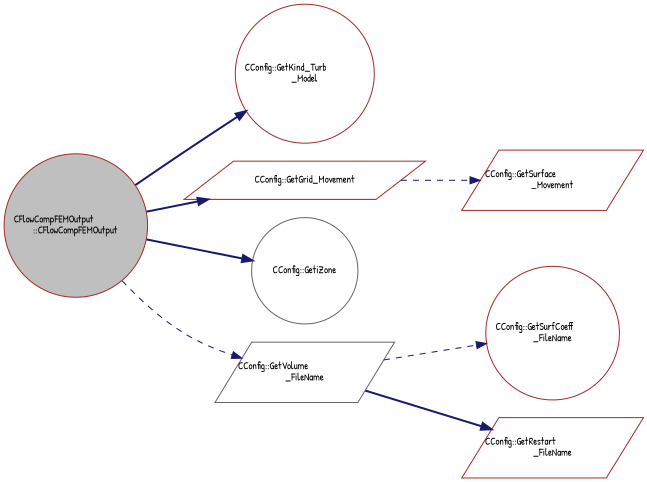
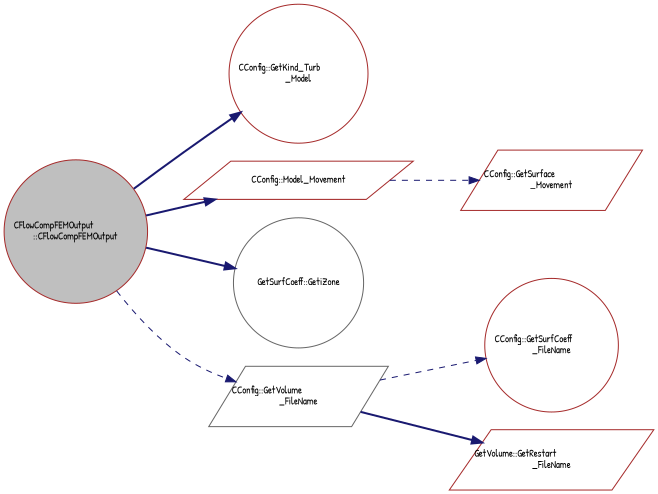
  digraph {
    fontname="Patrick Hand"
    rankdir=LR
    node [color=brown fillcolor=white fontname="Patrick Hand" fontsize=10 shape=circle style=filled]
    edge [color=midnightblue fontname="Patrick Hand" fontsize=10 labelfontname=Helvetica labelfontsize=10 style=bold]
    n1 [fillcolor=grey75 fontcolor=black height=0.2 label="CFlowCompFEMOutput\l::CFlowCompFEMOutput" width=0.4]
    n2 [height=0.2 label="CConfig::GetKind_Turb\l_Model" width=0.4]
-   n3 [height=0.2 label="CConfig::GetGrid_Movement" shape=parallelogram width=0.4]
-   n4 [color=gray40 height=0.2 label="CConfig::GetiZone" width=0.4]
+   n3 [height=0.2 label="CConfig::Model_Movement" shape=parallelogram width=0.4]
+   n4 [color=gray40 height=0.2 label="GetSurfCoeff::GetiZone" width=0.4]
    n5 [color=gray40 height=0.2 label="CConfig::GetVolume\l_FileName" shape=parallelogram width=0.4]
    n6 [height=0.2 label="CConfig::GetSurface\l_Movement" shape=parallelogram width=0.4]
    n7 [height=0.2 label="CConfig::GetSurfCoeff\l_FileName" width=0.4]
-   n8 [height=0.2 label="CConfig::GetRestart\l_FileName" shape=parallelogram width=0.4]
+   n8 [height=0.2 label="GetVolume::GetRestart\l_FileName" shape=parallelogram width=0.4]
    n1 -> n2
    n1 -> n3
    n1 -> n4
    n1 -> n5 [style=dashed]
    n3 -> n6 [style=dashed]
    n5 -> n7 [style=dashed]
    n5 -> n8
  }
